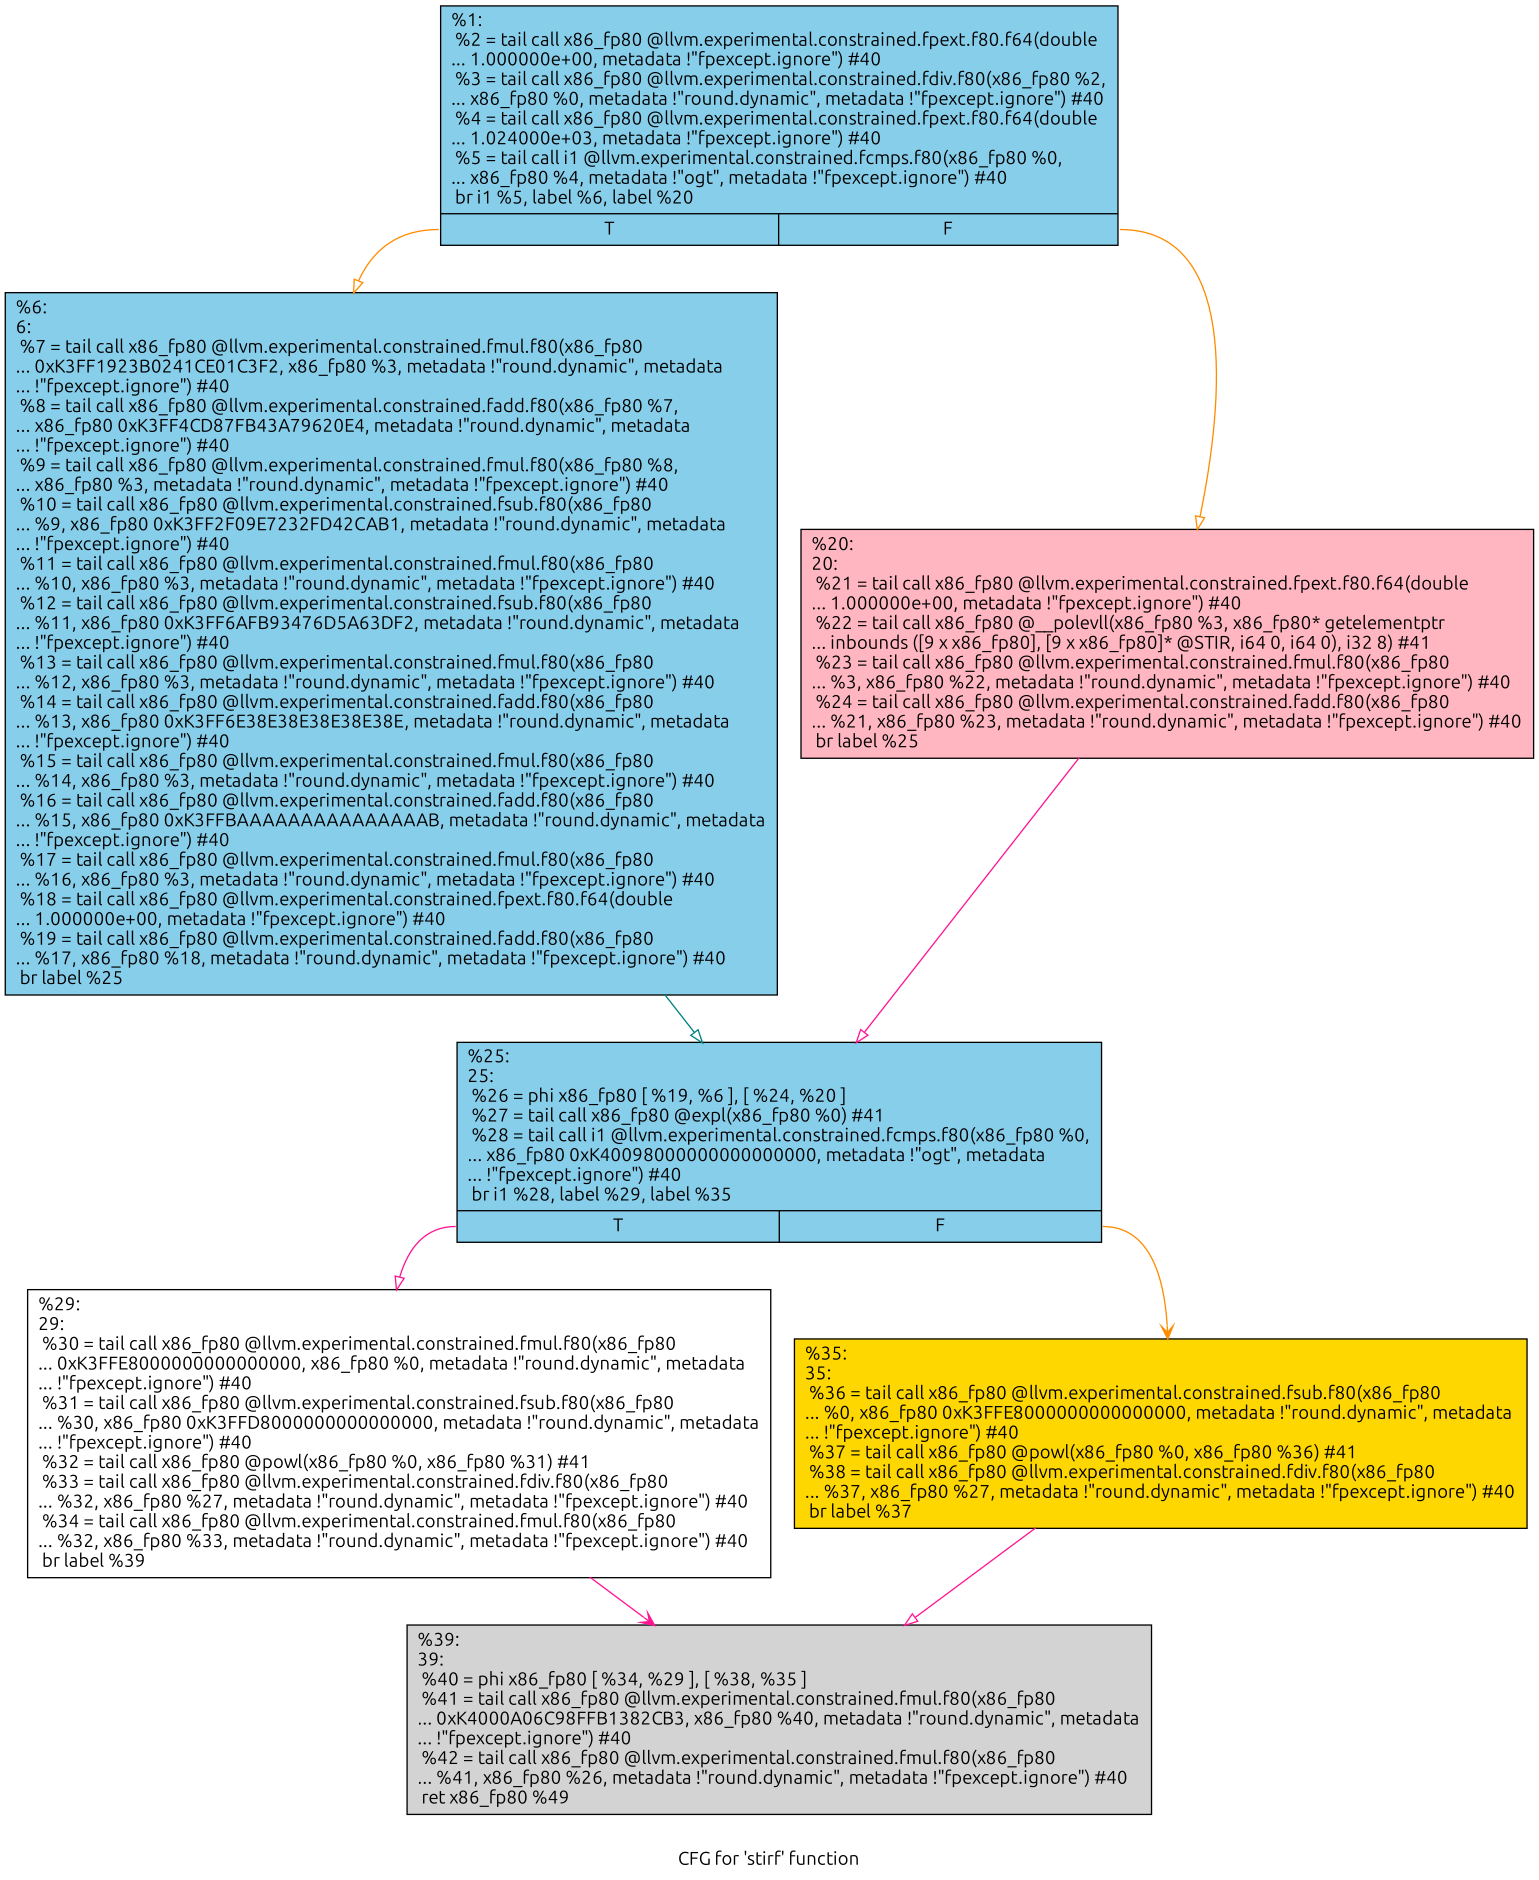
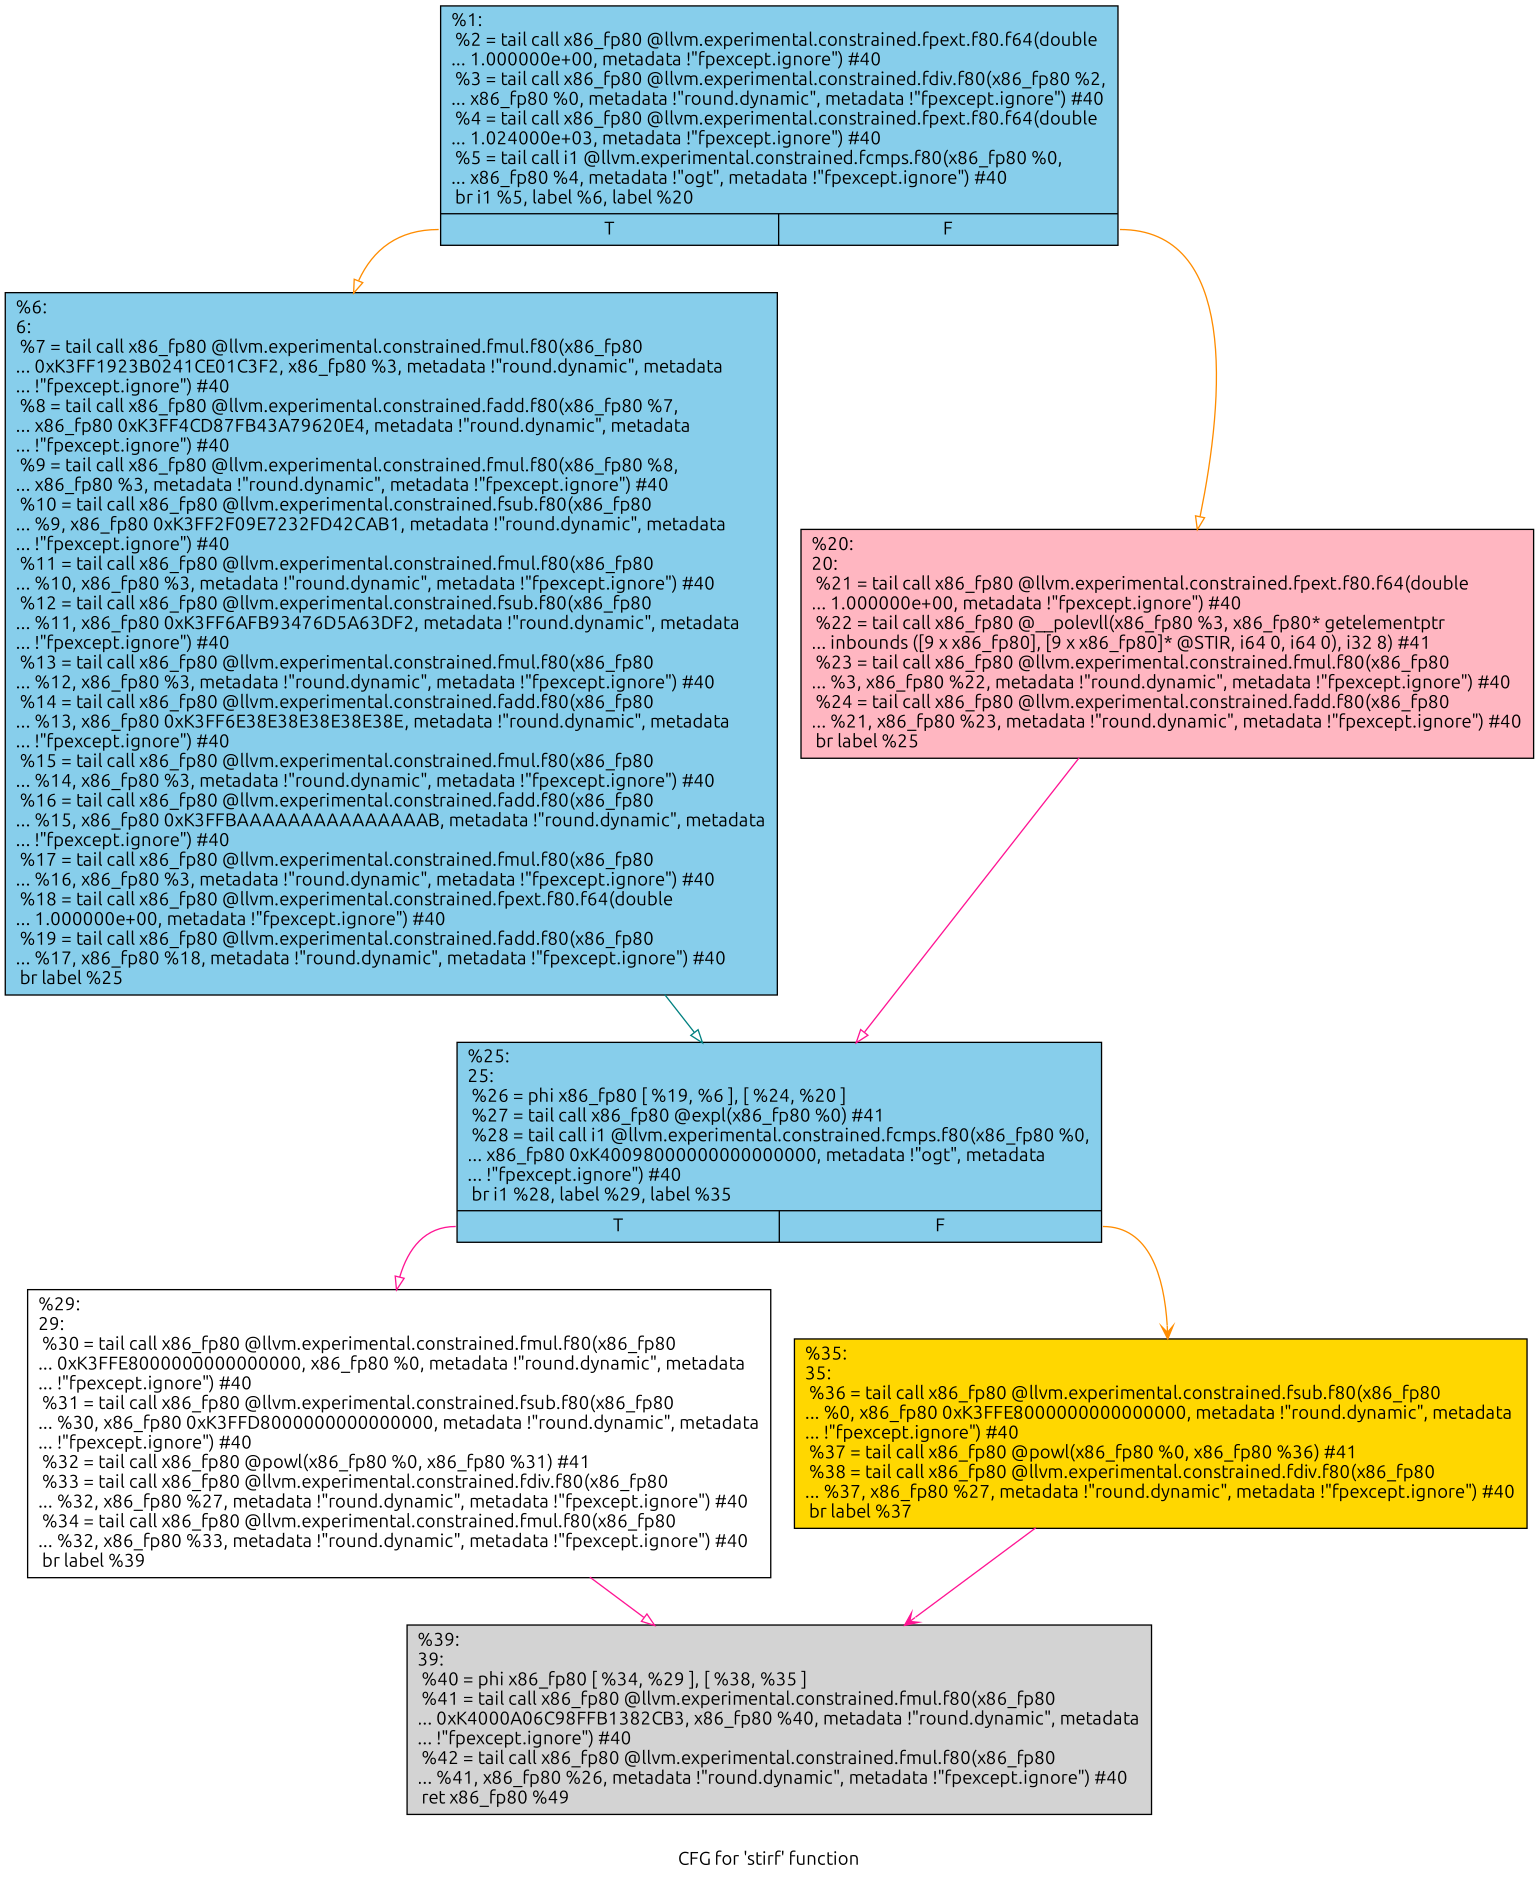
  digraph {
    fontname=Ubuntu
    label="CFG for 'stirf' function"
    node [fillcolor=skyblue fontname=Ubuntu shape=record style=filled]
    edge [arrowhead=onormal color=deeppink fontname=Ubuntu]
    n1 [label="{%1:\l  %2 = tail call x86_fp80 @llvm.experimental.constrained.fpext.f80.f64(double\l... 1.000000e+00, metadata !\"fpexcept.ignore\") #40\l  %3 = tail call x86_fp80 @llvm.experimental.constrained.fdiv.f80(x86_fp80 %2,\l... x86_fp80 %0, metadata !\"round.dynamic\", metadata !\"fpexcept.ignore\") #40\l  %4 = tail call x86_fp80 @llvm.experimental.constrained.fpext.f80.f64(double\l... 1.024000e+03, metadata !\"fpexcept.ignore\") #40\l  %5 = tail call i1 @llvm.experimental.constrained.fcmps.f80(x86_fp80 %0,\l... x86_fp80 %4, metadata !\"ogt\", metadata !\"fpexcept.ignore\") #40\l  br i1 %5, label %6, label %20\l|{<s0>T|<s1>F}}"]
    n2 [label="{%6:\l6:                                                \l  %7 = tail call x86_fp80 @llvm.experimental.constrained.fmul.f80(x86_fp80\l... 0xK3FF1923B0241CE01C3F2, x86_fp80 %3, metadata !\"round.dynamic\", metadata\l... !\"fpexcept.ignore\") #40\l  %8 = tail call x86_fp80 @llvm.experimental.constrained.fadd.f80(x86_fp80 %7,\l... x86_fp80 0xK3FF4CD87FB43A79620E4, metadata !\"round.dynamic\", metadata\l... !\"fpexcept.ignore\") #40\l  %9 = tail call x86_fp80 @llvm.experimental.constrained.fmul.f80(x86_fp80 %8,\l... x86_fp80 %3, metadata !\"round.dynamic\", metadata !\"fpexcept.ignore\") #40\l  %10 = tail call x86_fp80 @llvm.experimental.constrained.fsub.f80(x86_fp80\l... %9, x86_fp80 0xK3FF2F09E7232FD42CAB1, metadata !\"round.dynamic\", metadata\l... !\"fpexcept.ignore\") #40\l  %11 = tail call x86_fp80 @llvm.experimental.constrained.fmul.f80(x86_fp80\l... %10, x86_fp80 %3, metadata !\"round.dynamic\", metadata !\"fpexcept.ignore\") #40\l  %12 = tail call x86_fp80 @llvm.experimental.constrained.fsub.f80(x86_fp80\l... %11, x86_fp80 0xK3FF6AFB93476D5A63DF2, metadata !\"round.dynamic\", metadata\l... !\"fpexcept.ignore\") #40\l  %13 = tail call x86_fp80 @llvm.experimental.constrained.fmul.f80(x86_fp80\l... %12, x86_fp80 %3, metadata !\"round.dynamic\", metadata !\"fpexcept.ignore\") #40\l  %14 = tail call x86_fp80 @llvm.experimental.constrained.fadd.f80(x86_fp80\l... %13, x86_fp80 0xK3FF6E38E38E38E38E38E, metadata !\"round.dynamic\", metadata\l... !\"fpexcept.ignore\") #40\l  %15 = tail call x86_fp80 @llvm.experimental.constrained.fmul.f80(x86_fp80\l... %14, x86_fp80 %3, metadata !\"round.dynamic\", metadata !\"fpexcept.ignore\") #40\l  %16 = tail call x86_fp80 @llvm.experimental.constrained.fadd.f80(x86_fp80\l... %15, x86_fp80 0xK3FFBAAAAAAAAAAAAAAAB, metadata !\"round.dynamic\", metadata\l... !\"fpexcept.ignore\") #40\l  %17 = tail call x86_fp80 @llvm.experimental.constrained.fmul.f80(x86_fp80\l... %16, x86_fp80 %3, metadata !\"round.dynamic\", metadata !\"fpexcept.ignore\") #40\l  %18 = tail call x86_fp80 @llvm.experimental.constrained.fpext.f80.f64(double\l... 1.000000e+00, metadata !\"fpexcept.ignore\") #40\l  %19 = tail call x86_fp80 @llvm.experimental.constrained.fadd.f80(x86_fp80\l... %17, x86_fp80 %18, metadata !\"round.dynamic\", metadata !\"fpexcept.ignore\") #40\l  br label %25\l}"]
    n3 [fillcolor=lightpink label="{%20:\l20:                                               \l  %21 = tail call x86_fp80 @llvm.experimental.constrained.fpext.f80.f64(double\l... 1.000000e+00, metadata !\"fpexcept.ignore\") #40\l  %22 = tail call x86_fp80 @__polevll(x86_fp80 %3, x86_fp80* getelementptr\l... inbounds ([9 x x86_fp80], [9 x x86_fp80]* @STIR, i64 0, i64 0), i32 8) #41\l  %23 = tail call x86_fp80 @llvm.experimental.constrained.fmul.f80(x86_fp80\l... %3, x86_fp80 %22, metadata !\"round.dynamic\", metadata !\"fpexcept.ignore\") #40\l  %24 = tail call x86_fp80 @llvm.experimental.constrained.fadd.f80(x86_fp80\l... %21, x86_fp80 %23, metadata !\"round.dynamic\", metadata !\"fpexcept.ignore\") #40\l  br label %25\l}"]
    n4 [label="{%25:\l25:                                               \l  %26 = phi x86_fp80 [ %19, %6 ], [ %24, %20 ]\l  %27 = tail call x86_fp80 @expl(x86_fp80 %0) #41\l  %28 = tail call i1 @llvm.experimental.constrained.fcmps.f80(x86_fp80 %0,\l... x86_fp80 0xK40098000000000000000, metadata !\"ogt\", metadata\l... !\"fpexcept.ignore\") #40\l  br i1 %28, label %29, label %35\l|{<s0>T|<s1>F}}"]
    n5 [fillcolor=white label="{%29:\l29:                                               \l  %30 = tail call x86_fp80 @llvm.experimental.constrained.fmul.f80(x86_fp80\l... 0xK3FFE8000000000000000, x86_fp80 %0, metadata !\"round.dynamic\", metadata\l... !\"fpexcept.ignore\") #40\l  %31 = tail call x86_fp80 @llvm.experimental.constrained.fsub.f80(x86_fp80\l... %30, x86_fp80 0xK3FFD8000000000000000, metadata !\"round.dynamic\", metadata\l... !\"fpexcept.ignore\") #40\l  %32 = tail call x86_fp80 @powl(x86_fp80 %0, x86_fp80 %31) #41\l  %33 = tail call x86_fp80 @llvm.experimental.constrained.fdiv.f80(x86_fp80\l... %32, x86_fp80 %27, metadata !\"round.dynamic\", metadata !\"fpexcept.ignore\") #40\l  %34 = tail call x86_fp80 @llvm.experimental.constrained.fmul.f80(x86_fp80\l... %32, x86_fp80 %33, metadata !\"round.dynamic\", metadata !\"fpexcept.ignore\") #40\l  br label %39\l}"]
    n6 [fillcolor=gold label="{%35:\l35:                                               \l  %36 = tail call x86_fp80 @llvm.experimental.constrained.fsub.f80(x86_fp80\l... %0, x86_fp80 0xK3FFE8000000000000000, metadata !\"round.dynamic\", metadata\l... !\"fpexcept.ignore\") #40\l  %37 = tail call x86_fp80 @powl(x86_fp80 %0, x86_fp80 %36) #41\l  %38 = tail call x86_fp80 @llvm.experimental.constrained.fdiv.f80(x86_fp80\l... %37, x86_fp80 %27, metadata !\"round.dynamic\", metadata !\"fpexcept.ignore\") #40\l  br label %37\l}"]
    n7 [fillcolor=lightgrey label="{%39:\l39:                                               \l  %40 = phi x86_fp80 [ %34, %29 ], [ %38, %35 ]\l  %41 = tail call x86_fp80 @llvm.experimental.constrained.fmul.f80(x86_fp80\l... 0xK4000A06C98FFB1382CB3, x86_fp80 %40, metadata !\"round.dynamic\", metadata\l... !\"fpexcept.ignore\") #40\l  %42 = tail call x86_fp80 @llvm.experimental.constrained.fmul.f80(x86_fp80\l... %41, x86_fp80 %26, metadata !\"round.dynamic\", metadata !\"fpexcept.ignore\") #40\l  ret x86_fp80 %49\l}"]
    n1 -> n2 [color=darkorange tailport=s0]
    n1 -> n3 [color=darkorange tailport=s1]
    n2 -> n4 [color=teal]
    n3 -> n4
    n4 -> n5 [tailport=s0]
    n4 -> n6 [arrowhead=vee color=darkorange tailport=s1]
-   n5 -> n7 [arrowhead=vee]
-   n6 -> n7
+   n5 -> n7
+   n6 -> n7 [arrowhead=vee]
  }
